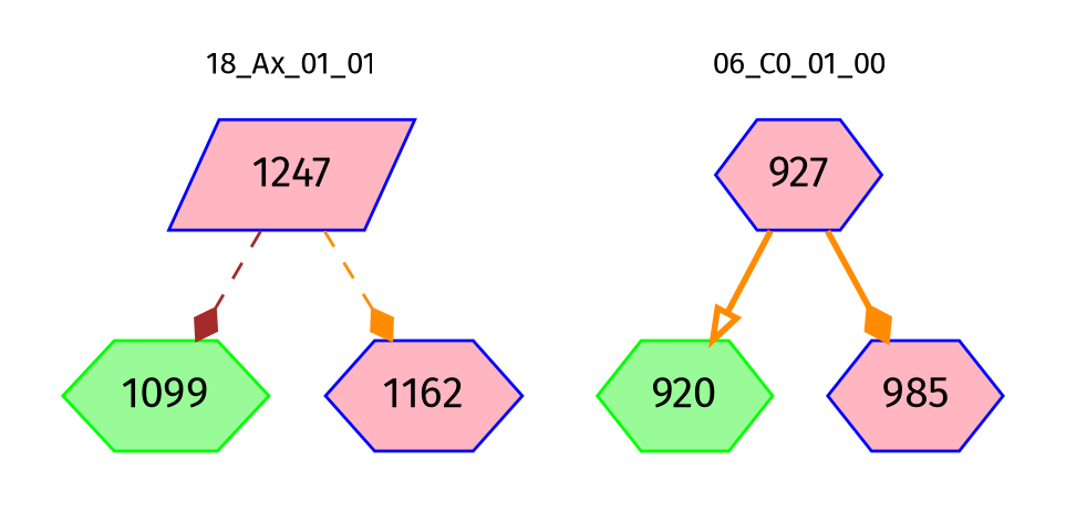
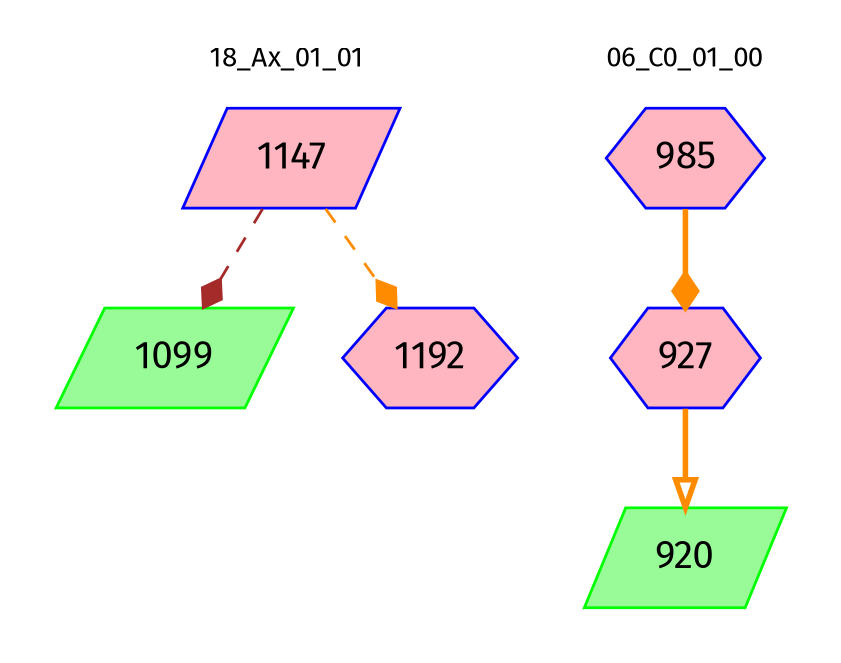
  digraph {
    fontname="Fira Sans"
    node [color=blue fillcolor=lightpink fontname="Fira Sans" shape=hexagon style=filled]
    edge [arrowhead=diamond color=darkorange fontname="Fira Sans" style=dashed]
-   n1 [label=1247 shape=parallelogram]
-   n2 [color=green fillcolor=palegreen label=1099]
-   n3 [label=1162]
+   n1 [label=1147 shape=parallelogram]
+   n2 [color=green fillcolor=palegreen label=1099 shape=parallelogram]
+   n3 [label=1192]
    n4 [label=927]
-   n5 [color=green fillcolor=palegreen label=920]
+   n5 [color=green fillcolor=palegreen label=920 shape=parallelogram]
    n6 [label=985]
    subgraph cluster_1 {
      color=white
      fontsize=10
      label="18_Ax_01_01"
      n1
      n2
      n3
    }
    subgraph cluster_2 {
      color=white
      fontsize=10
      label="06_C0_01_00"
      n4
      n5
      n6
    }
    n1 -> n2 [color=brown]
    n1 -> n3
    n4 -> n5 [arrowhead=onormal style=bold]
-   n4 -> n6 [style=bold]
+   n6 -> n4 [style=bold]
  }
